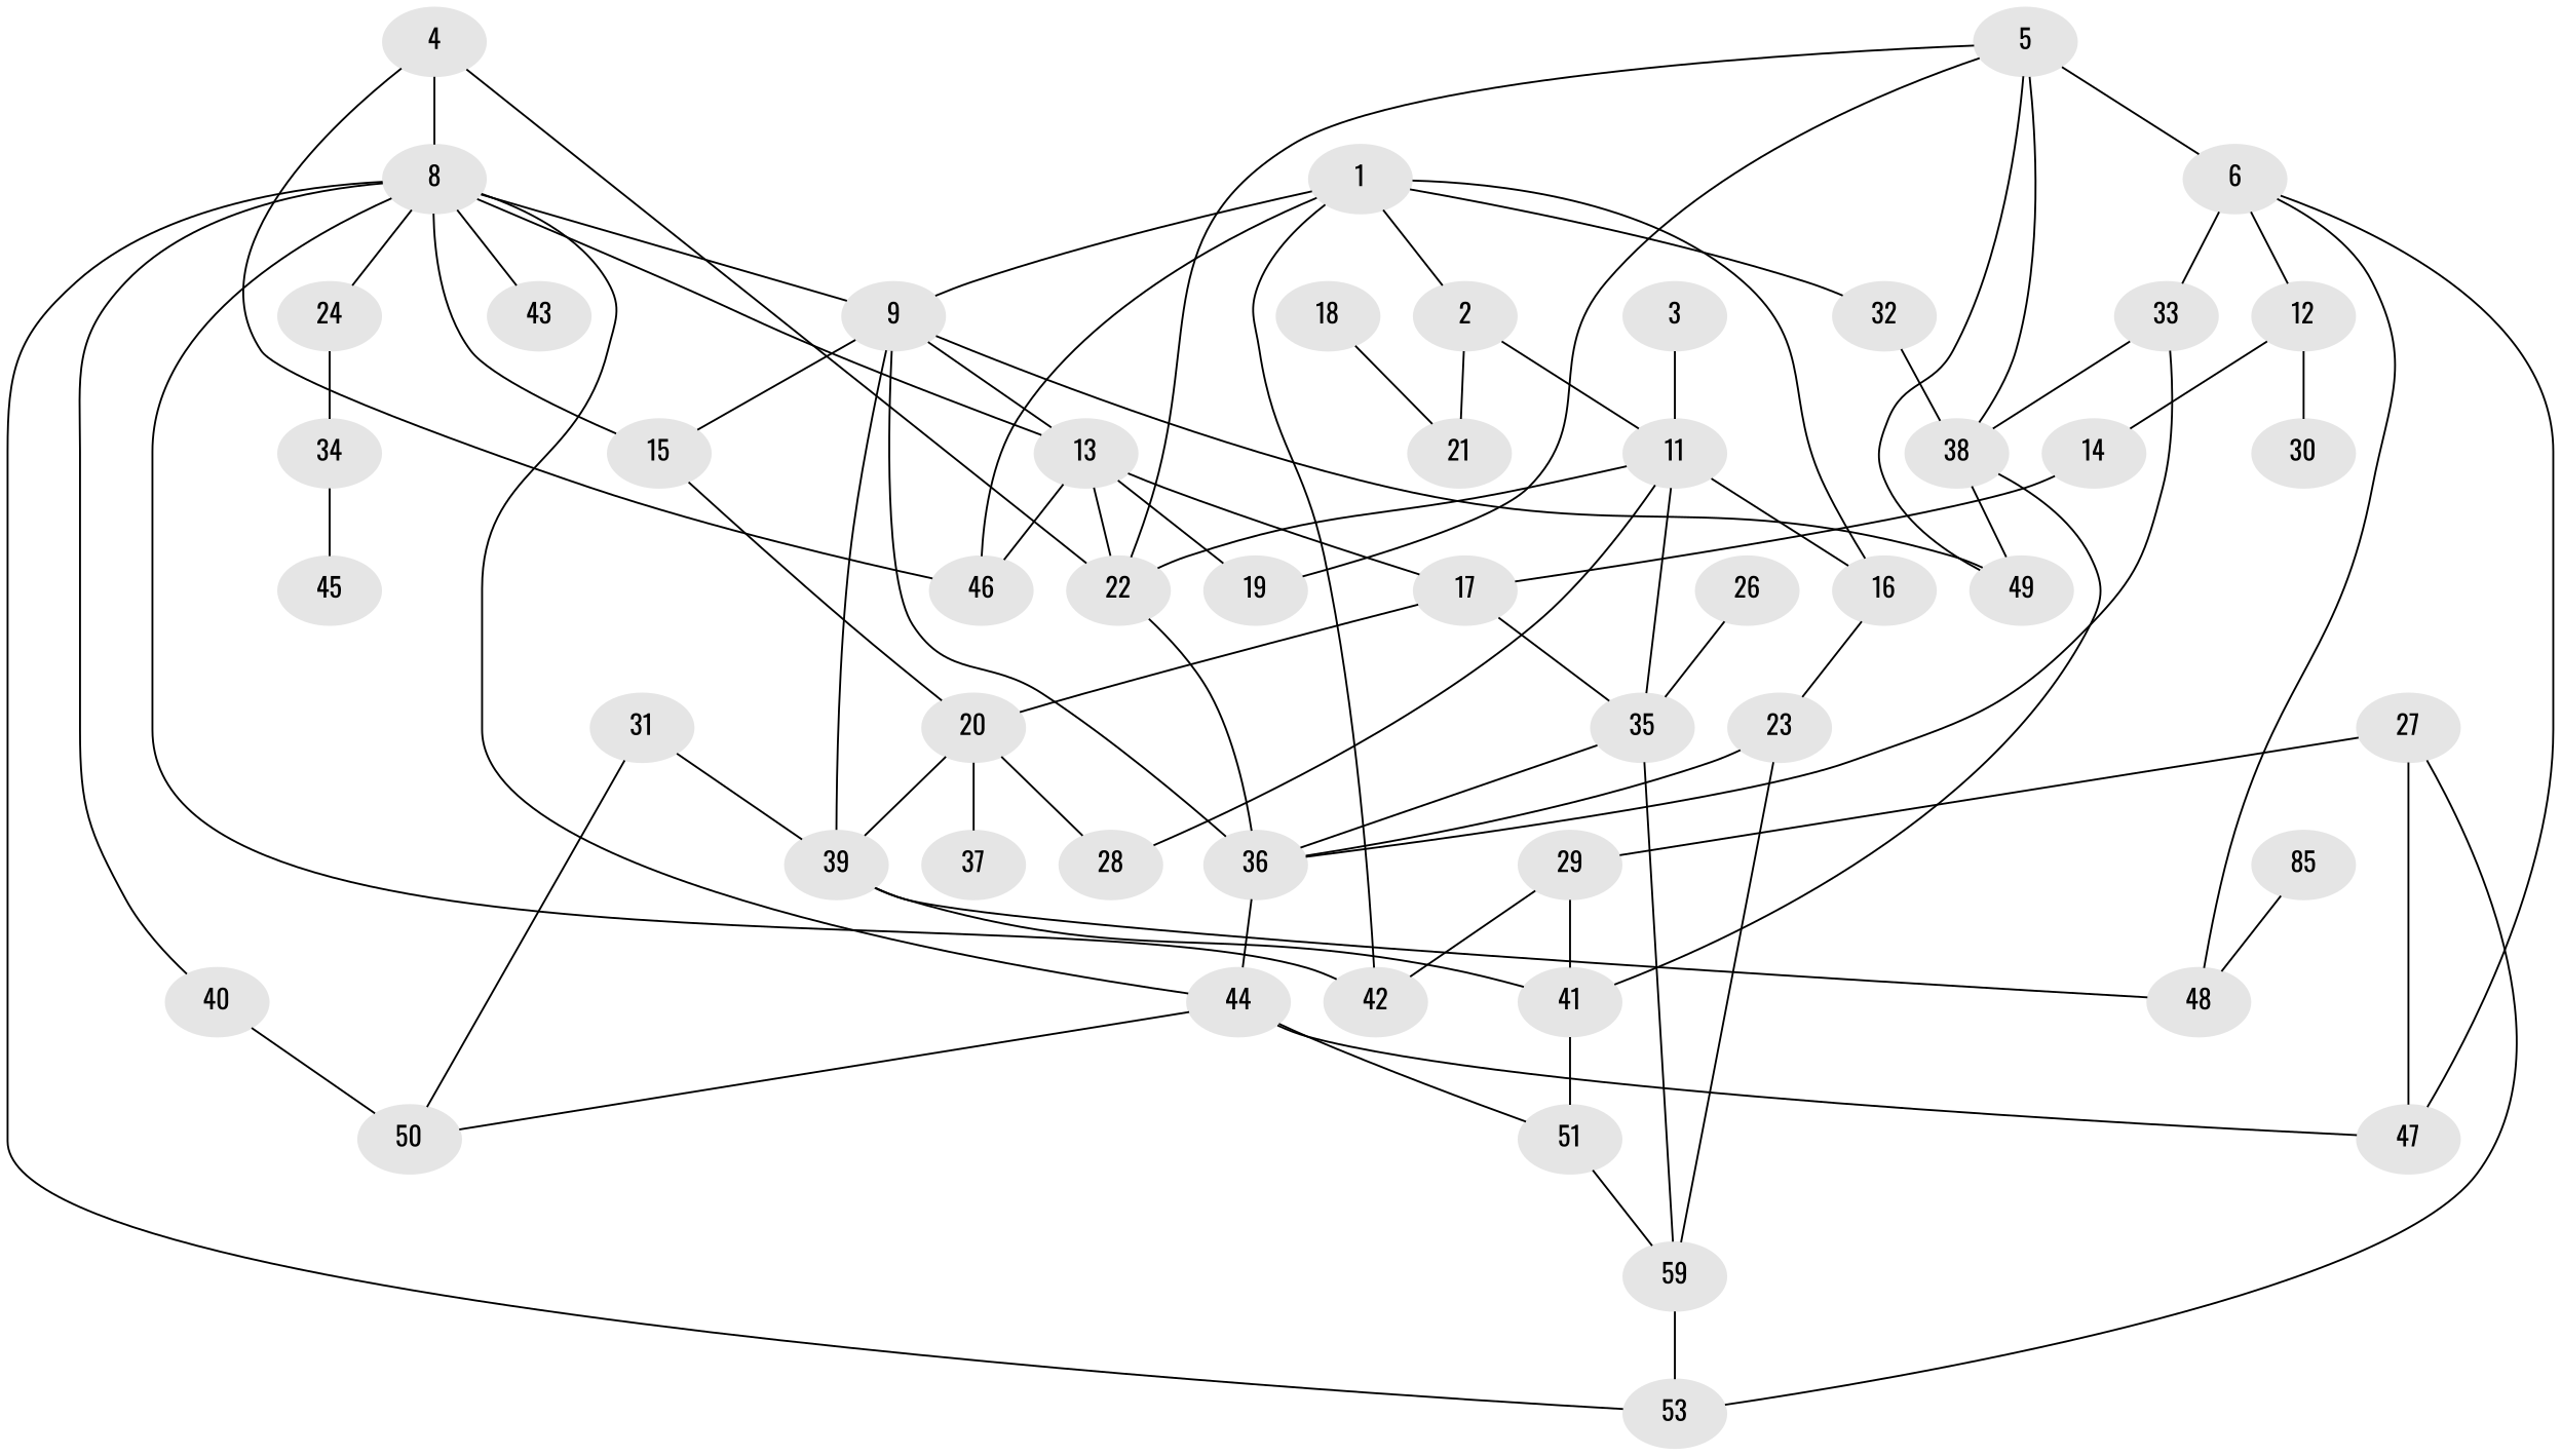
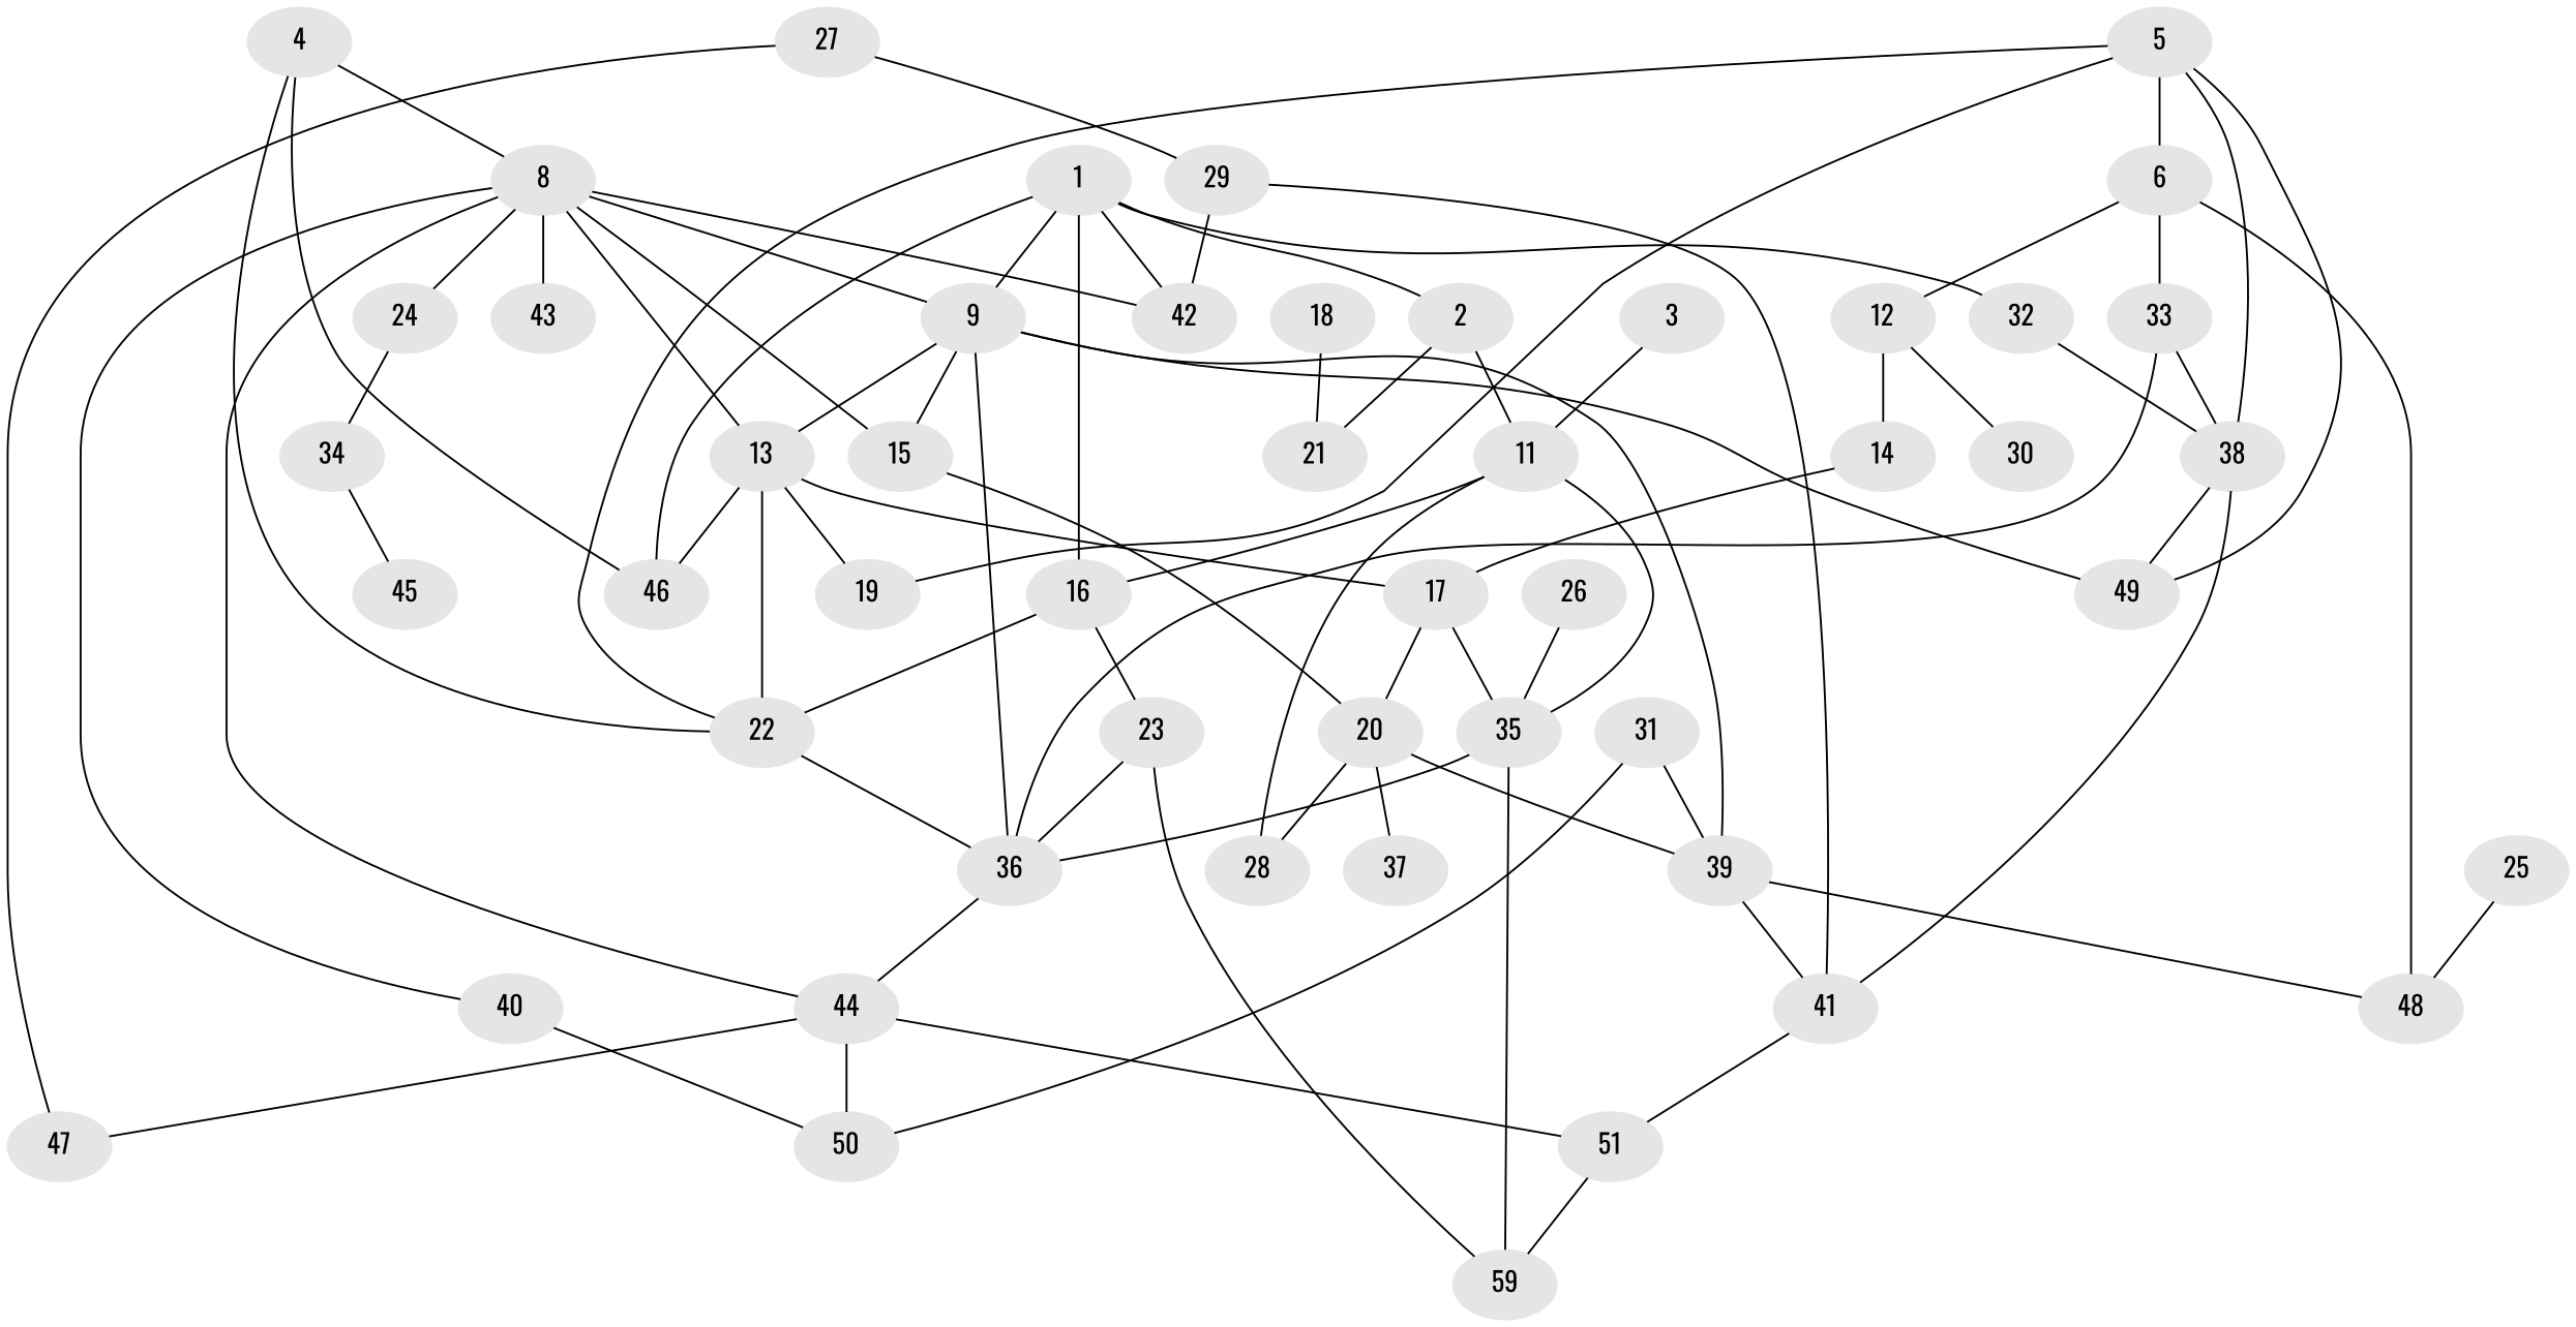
  graph {
    fontname=Oswald
    node [color=gray90 fontname=Oswald style=filled]
    edge [fontname=Oswald weight=1.0]
    1
    2
    9
    16
    32
    42
    46
    11
    21
    8
    13
    15
    24
    40
    43
    44
-   53
    49
    36
    39
    22
    23
    38
    28
    35
    3
    4
    5
    6
    19
    12
    33
    47
    48
    41
    14
    30
    17
    20
    34
    50
    51
    n43 [label=59]
    37
    18
    45
-   25 [label=85]
+   25
    26
    27
    29
    31
    1 -- 2
    1 -- 9
    1 -- 16
    1 -- 32
    1 -- 42
    1 -- 46
    2 -- 11
    2 -- 21
    9 -- 13
    9 -- 15
    9 -- 49
    9 -- 36
    9 -- 39
-   11 -- 22
+   16 -- 22
    16 -- 23
    32 -- 38
    11 -- 16
    11 -- 28
    11 -- 35 [weight=2.0]
    8 -- 9
    8 -- 42
    8 -- 13
    8 -- 15
    8 -- 24
    8 -- 40
    8 -- 43
    8 -- 44
-   8 -- 53
    13 -- 46
    13 -- 22
    13 -- 19
    13 -- 17
    15 -- 20
    24 -- 34
    40 -- 50
    44 -- 47
    44 -- 50
    44 -- 51
    36 -- 44
    39 -- 48
    39 -- 41
    22 -- 36
    23 -- 36
    23 -- n43
    38 -- 49
    38 -- 41 [weight=2.0]
    35 -- 36
    35 -- n43
    3 -- 11
    4 -- 46
    4 -- 8
    4 -- 22
    5 -- 49
    5 -- 22
    5 -- 38
    5 -- 6 [weight=2.0]
    5 -- 19
    6 -- 12
    6 -- 33
-   6 -- 47
    6 -- 48
    12 -- 14
    12 -- 30
    33 -- 36
    33 -- 38
    41 -- 51
    14 -- 17
    17 -- 35
    17 -- 20
    20 -- 39
    20 -- 28
    20 -- 37 [weight=2.0]
    34 -- 45
    51 -- n43
-   n43 -- 53
    18 -- 21
    25 -- 48
    26 -- 35
-   27 -- 53
    27 -- 47
    27 -- 29
    29 -- 42
    29 -- 41
    31 -- 39
    31 -- 50
  }
